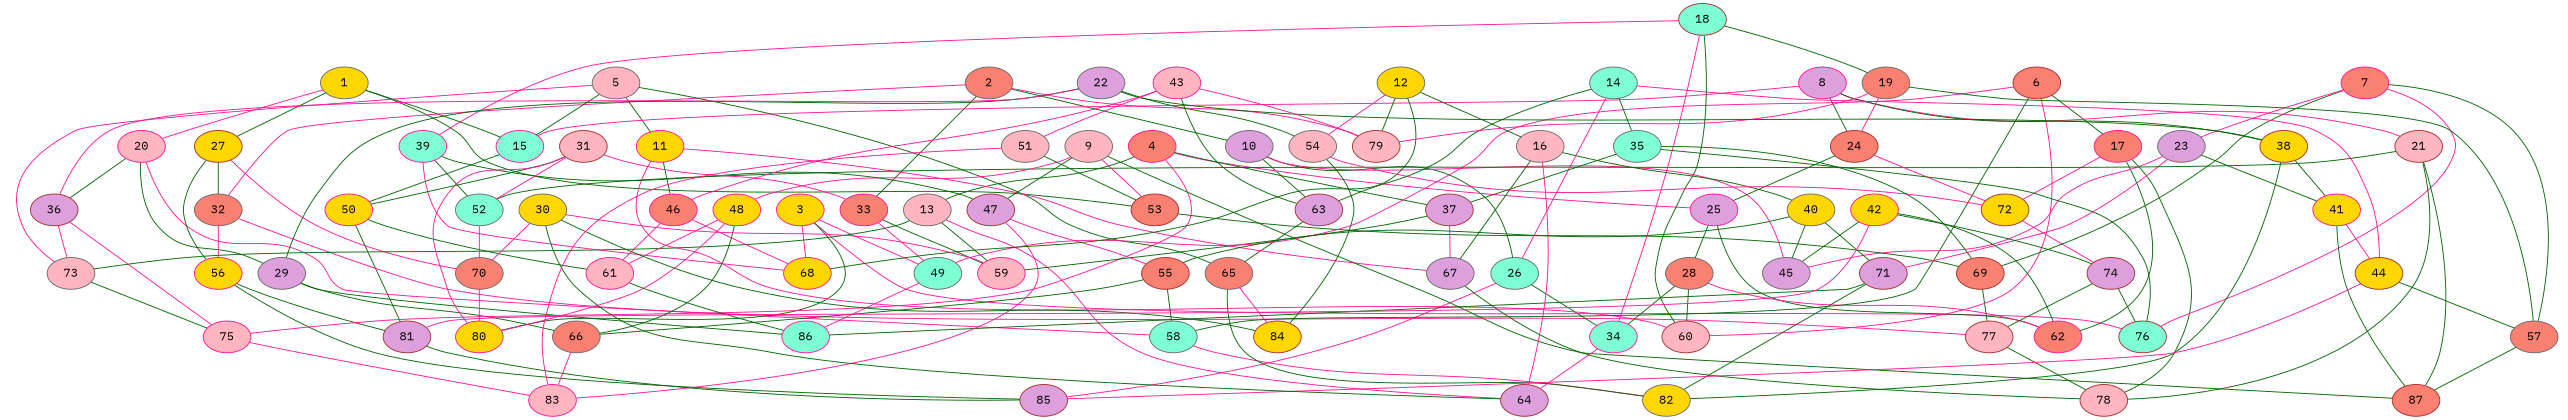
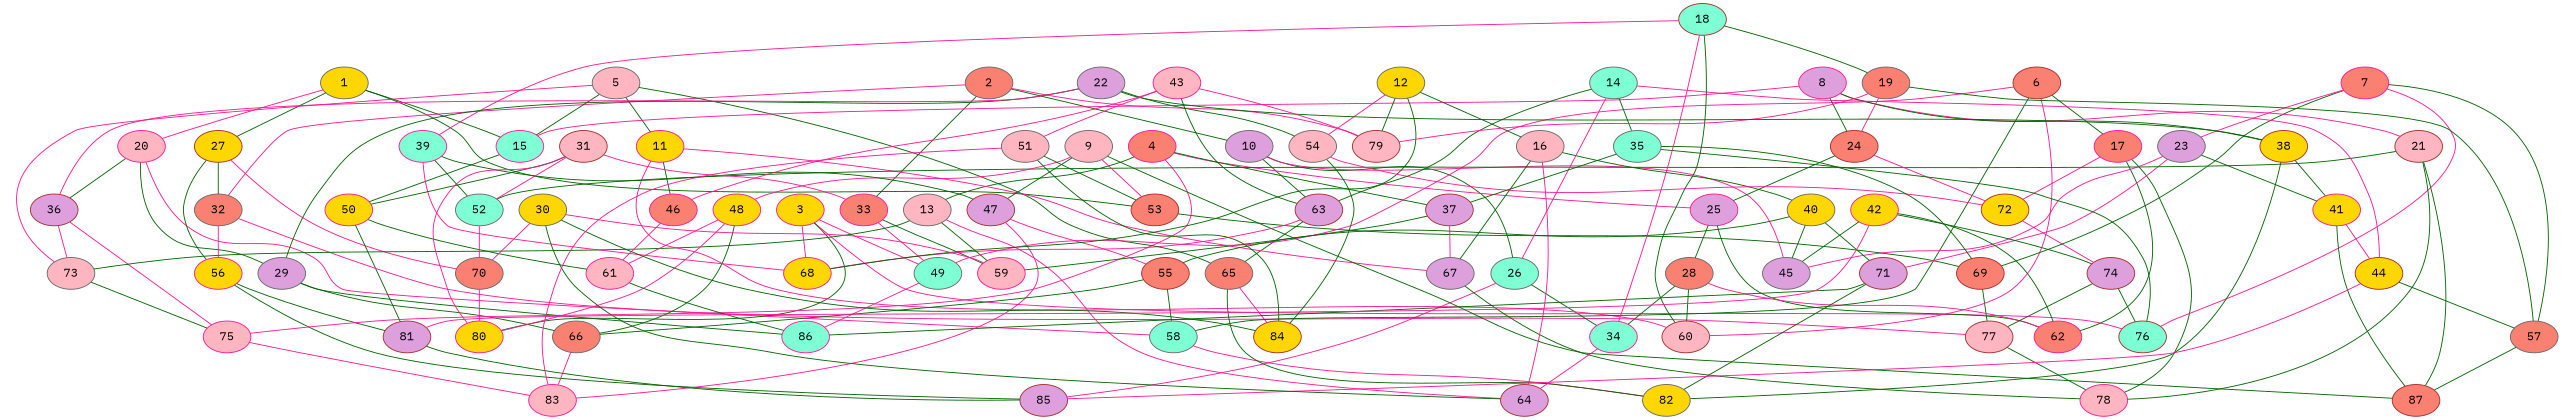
  graph {
    fontname="IBM Plex Mono"
    node [color=gray40 fillcolor=salmon fontname="IBM Plex Mono" style=filled]
    edge [color=darkgreen fontname="IBM Plex Mono"]
    1 [fillcolor=gold]
    15 [color=deeppink fillcolor=aquamarine]
    20 [color=deeppink fillcolor=lightpink]
    27 [color=brown fillcolor=gold]
    53 [color=brown]
    50 [color=deeppink fillcolor=gold]
    58 [fillcolor=aquamarine]
    29 [fillcolor=plum]
    36 [color=brown fillcolor=plum]
    32
    56 [color=deeppink fillcolor=gold]
    70
    69 [color=brown]
    10 [fillcolor=plum]
    2
    33 [color=deeppink]
    79 [color=brown fillcolor=lightpink]
    26 [fillcolor=aquamarine]
    45 [fillcolor=plum]
    63 [color=brown fillcolor=plum]
    77 [color=brown fillcolor=lightpink]
    49 [fillcolor=aquamarine]
    59 [color=deeppink fillcolor=lightpink]
    3 [color=deeppink fillcolor=gold]
    68 [color=deeppink fillcolor=gold]
    76 [color=brown fillcolor=aquamarine]
    80 [color=deeppink fillcolor=gold]
    86 [color=deeppink fillcolor=aquamarine]
    4 [color=deeppink]
    13 [fillcolor=lightpink]
    25 [color=deeppink fillcolor=plum]
    37 [color=brown fillcolor=plum]
    75 [color=deeppink fillcolor=lightpink]
    73 [fillcolor=lightpink]
    64 [color=brown fillcolor=plum]
    62 [color=deeppink]
    28
    67 [fillcolor=plum]
    83 [color=deeppink fillcolor=lightpink]
    5 [fillcolor=lightpink]
    11 [color=deeppink fillcolor=gold]
    65
    60 [color=brown fillcolor=lightpink]
    46 [color=deeppink]
    84 [color=brown fillcolor=gold]
    82 [fillcolor=gold]
    6 [color=brown]
    17 [color=deeppink]
    72 [color=brown fillcolor=gold]
-   78 [color=brown fillcolor=lightpink]
+   78 [color=deeppink fillcolor=lightpink]
    7 [color=deeppink]
    23 [fillcolor=plum]
    57
    41 [color=deeppink fillcolor=gold]
    71 [color=brown fillcolor=plum]
    87 [color=brown]
    8 [color=deeppink fillcolor=plum]
    21 [color=brown fillcolor=lightpink]
    24 [color=brown]
    38 [color=brown fillcolor=gold]
    52 [fillcolor=aquamarine]
    9 [fillcolor=lightpink]
    47 [color=brown fillcolor=plum]
    48 [color=deeppink fillcolor=gold]
    55 [color=brown]
    66
    61 [color=deeppink fillcolor=lightpink]
    34 [color=deeppink fillcolor=aquamarine]
    85 [color=brown fillcolor=plum]
    12 [fillcolor=gold]
    16 [fillcolor=lightpink]
    54 [fillcolor=lightpink]
    40 [fillcolor=gold]
    14 [fillcolor=aquamarine]
    35 [fillcolor=aquamarine]
    44 [color=brown fillcolor=gold]
    81 [color=brown fillcolor=plum]
    74 [color=brown fillcolor=plum]
    18 [color=brown fillcolor=aquamarine]
    19
    39 [color=deeppink fillcolor=aquamarine]
    22 [fillcolor=plum]
    30 [fillcolor=gold]
    31 [color=brown fillcolor=lightpink]
    42 [color=deeppink fillcolor=gold]
    43 [color=deeppink fillcolor=lightpink]
    51 [fillcolor=lightpink]
    1 -- 15
    1 -- 20 [color=deeppink]
    1 -- 27
    1 -- 53
    15 -- 50
    20 -- 58 [color=deeppink]
    20 -- 29
    20 -- 36
    27 -- 32
    27 -- 56
    27 -- 70 [color=deeppink]
    53 -- 69
    50 -- 61
    50 -- 81
    58 -- 82 [color=deeppink]
    29 -- 86
    29 -- 66
    36 -- 75 [color=deeppink]
    36 -- 73 [color=deeppink]
    32 -- 56 [color=deeppink]
    32 -- 77 [color=deeppink]
    56 -- 85
    56 -- 81
    70 -- 80 [color=deeppink]
    69 -- 77
    10 -- 26
    10 -- 45 [color=deeppink]
    10 -- 63
    2 -- 32 [color=deeppink]
    2 -- 10
    2 -- 33
    2 -- 79 [color=deeppink]
    33 -- 49 [color=deeppink]
    33 -- 59
    26 -- 34
    26 -- 85 [color=deeppink]
    63 -- 65
    77 -- 78
    49 -- 86 [color=deeppink]
    3 -- 49 [color=deeppink]
    3 -- 68 [color=deeppink]
    3 -- 76 [color=deeppink]
    3 -- 80
    4 -- 13
    4 -- 25 [color=deeppink]
    4 -- 37
    4 -- 75 [color=deeppink]
    13 -- 59
    13 -- 73
    13 -- 64 [color=deeppink]
    25 -- 62
    25 -- 28
    37 -- 59
    37 -- 67 [color=deeppink]
    75 -- 83 [color=deeppink]
    73 -- 75
    28 -- 62 [color=deeppink]
    28 -- 60
    28 -- 34
    67 -- 78
    5 -- 15
    5 -- 73 [color=deeppink]
    5 -- 11
    5 -- 65
    11 -- 67 [color=deeppink]
    11 -- 60 [color=deeppink]
    11 -- 46
    65 -- 84 [color=deeppink]
    65 -- 82
-   46 -- 68 [color=deeppink]
+   63 -- 68 [color=deeppink]
    46 -- 61 [color=deeppink]
    6 -- 58
    6 -- 49 [color=deeppink]
    6 -- 60 [color=deeppink]
    6 -- 17
    17 -- 62
    17 -- 72 [color=deeppink]
    17 -- 78
    72 -- 74 [color=deeppink]
    7 -- 69
    7 -- 76 [color=deeppink]
    7 -- 23 [color=deeppink]
    7 -- 57
    23 -- 45 [color=deeppink]
    23 -- 41
    23 -- 71 [color=deeppink]
    57 -- 87
    41 -- 87
    41 -- 44 [color=deeppink]
    71 -- 86
    71 -- 82
    8 -- 15 [color=deeppink]
    8 -- 21 [color=deeppink]
    8 -- 24
    8 -- 38
    21 -- 78
    21 -- 87
    21 -- 52
    24 -- 25
    24 -- 72 [color=deeppink]
    38 -- 82
    38 -- 41
    52 -- 70 [color=deeppink]
    9 -- 53 [color=deeppink]
    9 -- 87
    9 -- 47
    9 -- 48 [color=deeppink]
    47 -- 83 [color=deeppink]
    47 -- 55 [color=deeppink]
    48 -- 80 [color=deeppink]
    48 -- 66
    48 -- 61 [color=deeppink]
    55 -- 58
    55 -- 66
    66 -- 83 [color=deeppink]
    61 -- 86
    34 -- 64 [color=deeppink]
    12 -- 79
    12 -- 68
    12 -- 16
    12 -- 54 [color=deeppink]
    16 -- 64 [color=deeppink]
    16 -- 67
    16 -- 40
    54 -- 84
    54 -- 72 [color=deeppink]
    40 -- 45
    40 -- 71
    40 -- 55
    14 -- 26 [color=deeppink]
    14 -- 63
    14 -- 35
    14 -- 44 [color=deeppink]
    35 -- 69
    35 -- 76
    35 -- 37
    44 -- 57
    44 -- 85 [color=deeppink]
    81 -- 85
    74 -- 77
    74 -- 76
    18 -- 60
    18 -- 34 [color=deeppink]
    18 -- 19
    18 -- 39 [color=deeppink]
    19 -- 79 [color=deeppink]
    19 -- 57
    19 -- 24 [color=deeppink]
    39 -- 68 [color=deeppink]
    39 -- 52
    39 -- 47
    22 -- 29
    22 -- 36 [color=deeppink]
    22 -- 38
    22 -- 54
    30 -- 70 [color=deeppink]
    30 -- 59 [color=deeppink]
    30 -- 64
    30 -- 84
    31 -- 50
    31 -- 33 [color=deeppink]
    31 -- 80 [color=deeppink]
    31 -- 52 [color=deeppink]
    42 -- 45
    42 -- 62
    42 -- 81 [color=deeppink]
    42 -- 74
    43 -- 79 [color=deeppink]
    43 -- 63
    43 -- 46 [color=deeppink]
    43 -- 51 [color=deeppink]
    51 -- 53
    51 -- 83 [color=deeppink]
+   51 -- 84
  }
